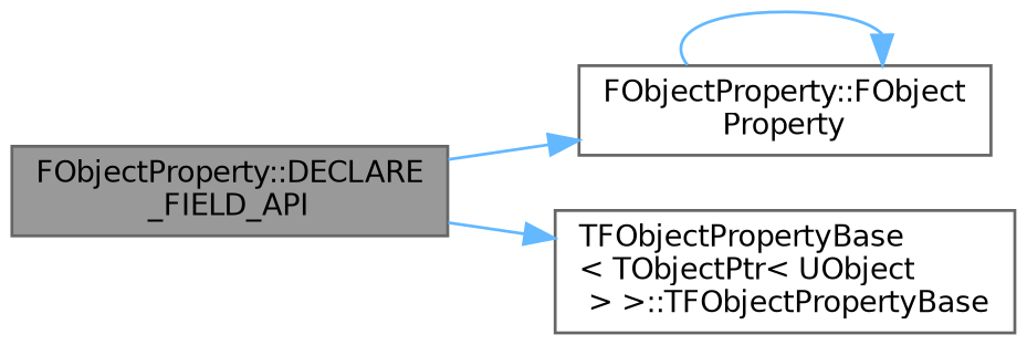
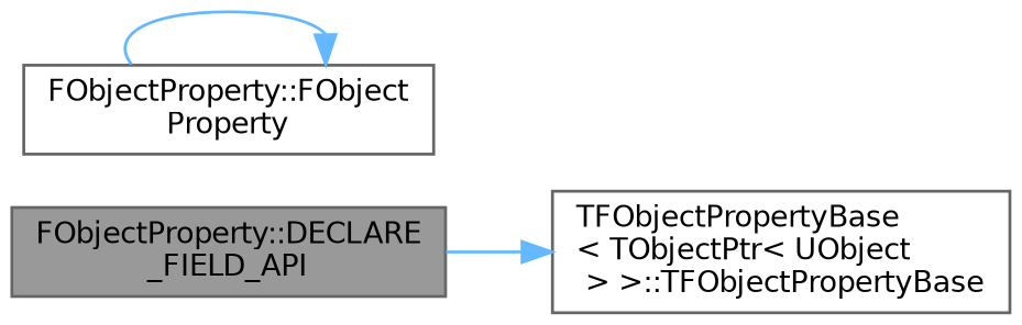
  digraph {
    rankdir=LR
    node [color=grey40 fillcolor=white fontname=Helvetica fontsize=10 shape=box style=filled]
    edge [color=steelblue1 fontname=Helvetica fontsize=10 labelfontname=Helvetica labelfontsize=10 style=solid]
    n1 [color=gray40 fillcolor=grey60 fontcolor=black height=0.2 label="FObjectProperty::DECLARE\l_FIELD_API" width=0.4]
    n2 [height=0.2 label="FObjectProperty::FObject\lProperty" width=0.4]
    n3 [height=0.2 label="TFObjectPropertyBase\l\< TObjectPtr\< UObject\l \> \>::TFObjectPropertyBase" width=0.4]
-   n1 -> n2
    n1 -> n3
    n2 -> n2
  }
